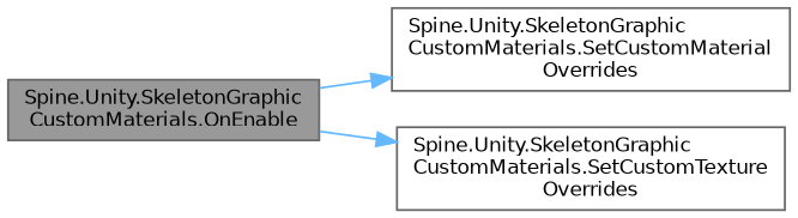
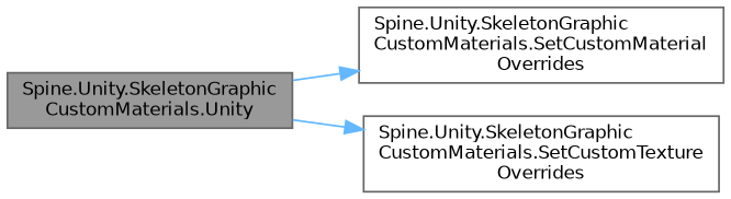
  digraph {
    rankdir=LR
    node [color=grey40 fillcolor=white fontname=Helvetica fontsize=10 shape=box style=filled]
    edge [color=steelblue1 fontname=Helvetica fontsize=10 labelfontname=Helvetica labelfontsize=10 style=solid]
-   n1 [color=gray40 fillcolor=grey60 fontcolor=black height=0.2 label="Spine.Unity.SkeletonGraphic\lCustomMaterials.OnEnable" width=0.4]
+   n1 [color=gray40 fillcolor=grey60 fontcolor=black height=0.2 label="Spine.Unity.SkeletonGraphic\lCustomMaterials.Unity" width=0.4]
    n2 [height=0.2 label="Spine.Unity.SkeletonGraphic\lCustomMaterials.SetCustomMaterial\lOverrides" width=0.4]
    n3 [height=0.2 label="Spine.Unity.SkeletonGraphic\lCustomMaterials.SetCustomTexture\lOverrides" width=0.4]
    n1 -> n2
    n1 -> n3
  }
